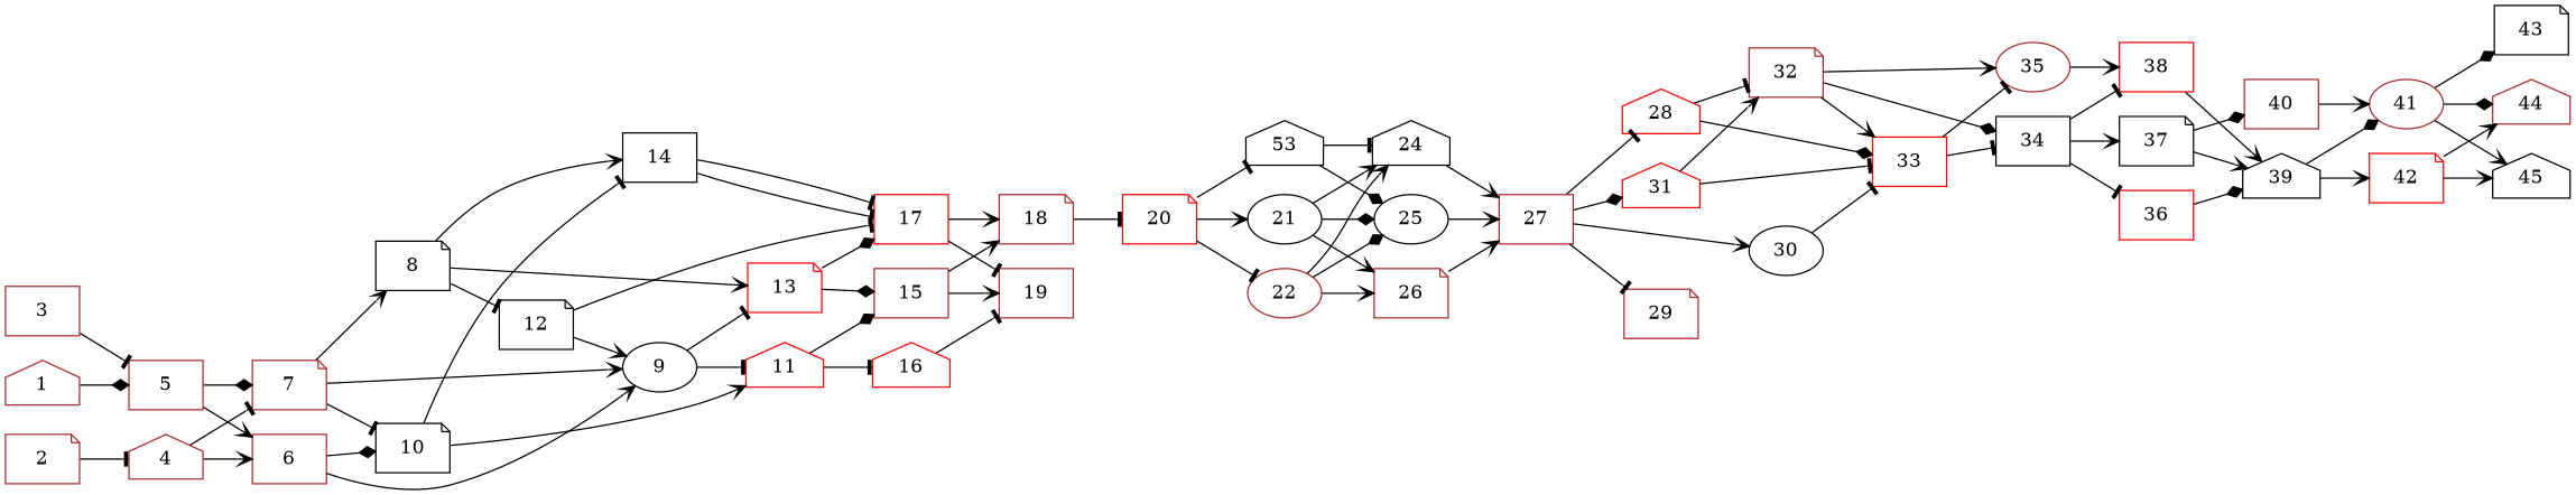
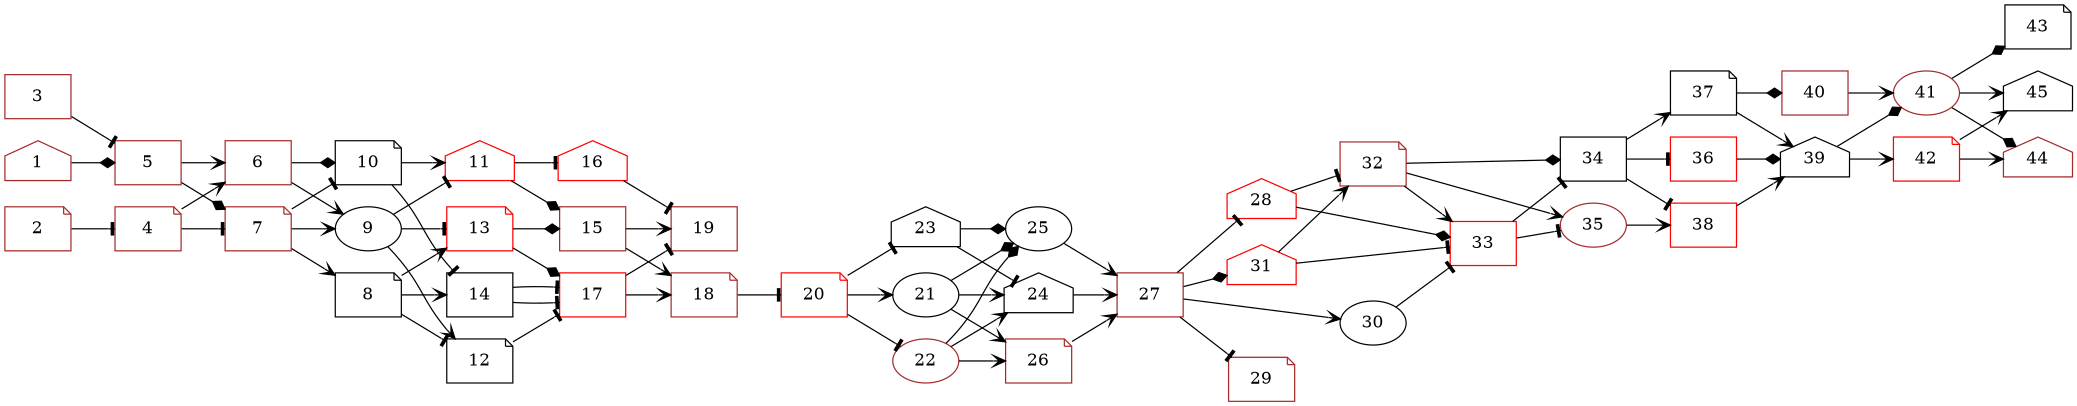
  digraph {
    rankdir=LR
    node [alpha=0.17 color=brown shape=note]
    edge [arrowhead=vee]
    1 [alpha=0.19 expect_size=25920512 shape=house]
    5 [alpha=0.03 expect_size=18981888 shape=box]
    6 [alpha=0.02 expect_size=36326400 shape=box]
    7 [alpha=0.05 expect_size=20732928]
    9 [alpha=0.12 color=black expect_size=52113408 shape=ellipse]
    10 [alpha=0.16 color=black expect_size=34277376]
    8 [alpha=0.08 color=black expect_size=12583936]
    2 [alpha=0.12 expect_size=47983616]
-   4 [alpha=0.16 expect_size=49532928 shape=house]
+   4 [alpha=0.16 expect_size=49532928]
    3 [alpha=0.04 expect_size=14143488 shape=box]
    12 [alpha=0.04 color=black expect_size=23083008]
    13 [alpha=0.10 color=red expect_size=50962432]
    11 [alpha=0.11 color=red expect_size=26143744 shape=house]
    14 [alpha=0.12 color=black expect_size=12218368 shape=box]
    17 [alpha=0.19 color=red expect_size=13617152 shape=box]
    15 [alpha=0.10 expect_size=49612800 shape=box]
    16 [alpha=0.02 color=red expect_size=9302016 shape=house]
    18 [alpha=0.11 expect_size=25263104]
    19 [alpha=0.07 expect_size=44664832 shape=box]
    20 [alpha=0.08 color=red expect_size=26118144]
    21 [alpha=0.18 color=black expect_size=16055296 shape=ellipse]
    22 [alpha=0.05 expect_size=42931200 shape=ellipse]
-   23 [color=black expect_size=5524480 shape=house label=53]
+   23 [color=black expect_size=5524480 shape=house]
    24 [alpha=0.07 color=black expect_size=28144640 shape=house]
    25 [alpha=0.03 color=black expect_size=9833472 shape=ellipse]
    26 [alpha=0.13 expect_size=34174976]
    27 [alpha=0.08 expect_size=38405120 shape=box]
    28 [alpha=0.07 color=red expect_size=36625408 shape=house]
    29 [alpha=0.06 expect_size=15276032]
    30 [color=black expect_size=31798272 shape=ellipse]
    31 [color=red expect_size=50380800 shape=house]
    32 [alpha=0.05 expect_size=44514304]
    33 [alpha=0.12 color=red expect_size=9756672 shape=box]
    34 [alpha=0.02 color=black expect_size=49378304 shape=box]
    35 [alpha=0.10 expect_size=18926592 shape=ellipse]
    36 [alpha=0.01 color=red expect_size=26512384 shape=box]
    37 [alpha=0.15 color=black expect_size=8849408]
    38 [color=red expect_size=28611584 shape=box]
    39 [color=black expect_size=45955072 shape=house]
    40 [alpha=0.05 expect_size=13378560 shape=box]
    41 [expect_size=7103488 shape=ellipse]
    42 [alpha=0.06 color=red expect_size=48031744]
    43 [alpha=0.14 color=black expect_size=12446720]
    44 [alpha=0.13 expect_size=40437760 shape=house]
    45 [alpha=0.13 color=black expect_size=44612608 shape=house]
    1 -> 5 [arrowhead=diamond]
    5 -> 6
    5 -> 7 [arrowhead=diamond]
    6 -> 9
    6 -> 10 [arrowhead=diamond]
    7 -> 9
    7 -> 10 [arrowhead=tee]
    7 -> 8
-   12 -> 9
+   9 -> 12
    9 -> 13 [arrowhead=tee]
    9 -> 11 [arrowhead=tee]
    10 -> 11
    10 -> 14 [arrowhead=tee]
    8 -> 12 [arrowhead=tee]
    8 -> 13
    8 -> 14
    2 -> 4 [arrowhead=tee]
    4 -> 6
    4 -> 7 [arrowhead=tee]
    3 -> 5 [arrowhead=tee]
    12 -> 17 [arrowhead=tee]
    13 -> 17 [arrowhead=diamond]
    13 -> 15 [arrowhead=diamond]
    11 -> 15 [arrowhead=diamond]
    11 -> 16 [arrowhead=tee]
    14 -> 17 [arrowhead=tee]
    14 -> 17 [arrowhead=tee]
    17 -> 18
    17 -> 19 [arrowhead=tee]
    15 -> 18
    15 -> 19
    16 -> 19 [arrowhead=tee]
    18 -> 20 [arrowhead=tee]
    20 -> 21
    20 -> 22 [arrowhead=tee]
    20 -> 23 [arrowhead=tee]
    21 -> 24
    21 -> 25 [arrowhead=diamond]
    21 -> 26
    22 -> 24
    22 -> 25 [arrowhead=diamond]
    22 -> 26
    23 -> 24 [arrowhead=tee]
    23 -> 25 [arrowhead=diamond]
    24 -> 27
    25 -> 27
    26 -> 27
    27 -> 28 [arrowhead=tee]
    27 -> 29 [arrowhead=tee]
    27 -> 30
    27 -> 31 [arrowhead=diamond]
    28 -> 32 [arrowhead=tee]
    28 -> 33 [arrowhead=diamond]
    30 -> 33 [arrowhead=tee]
    31 -> 32
    31 -> 33 [arrowhead=tee]
    32 -> 33
    32 -> 34 [arrowhead=diamond]
    32 -> 35
    33 -> 34 [arrowhead=tee]
    33 -> 35 [arrowhead=tee]
    34 -> 36 [arrowhead=tee]
    34 -> 37
    34 -> 38 [arrowhead=tee]
    35 -> 38
    36 -> 39 [arrowhead=diamond]
    37 -> 39
    37 -> 40 [arrowhead=diamond]
    38 -> 39
    39 -> 41 [arrowhead=diamond]
    39 -> 42
    40 -> 41
    41 -> 43 [arrowhead=diamond]
    41 -> 44 [arrowhead=diamond]
    41 -> 45
    42 -> 44
    42 -> 45
  }
